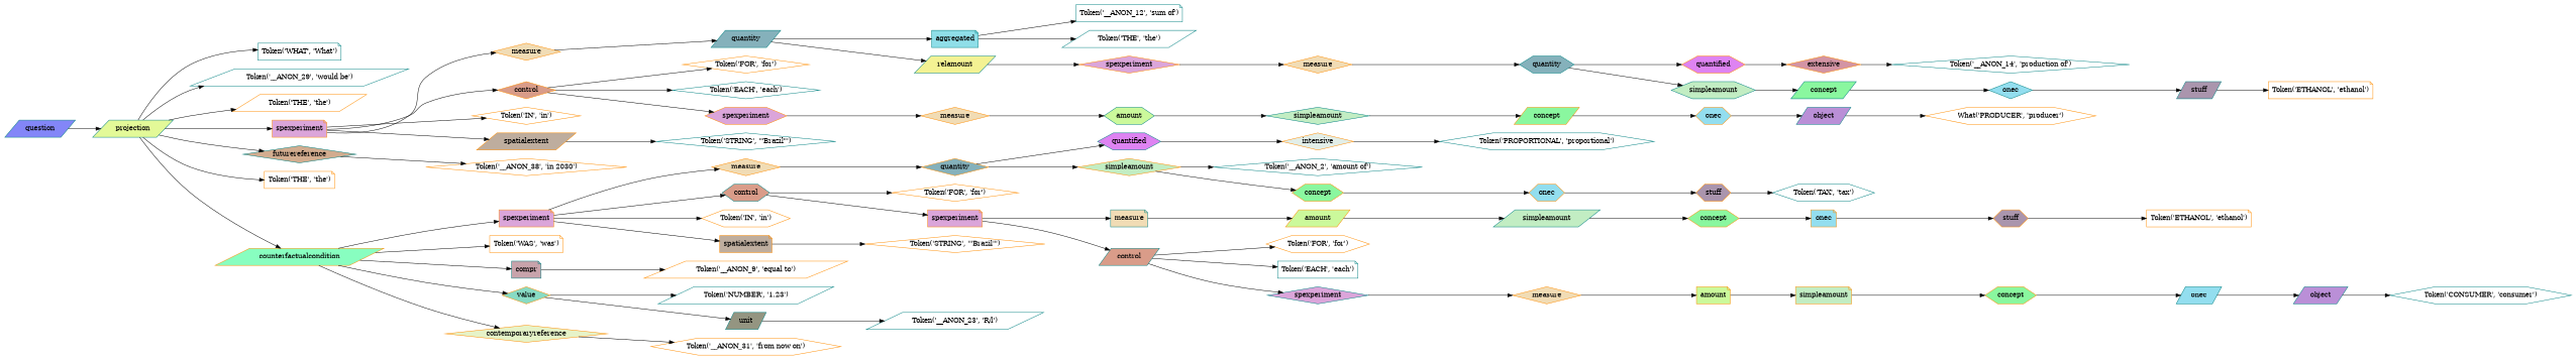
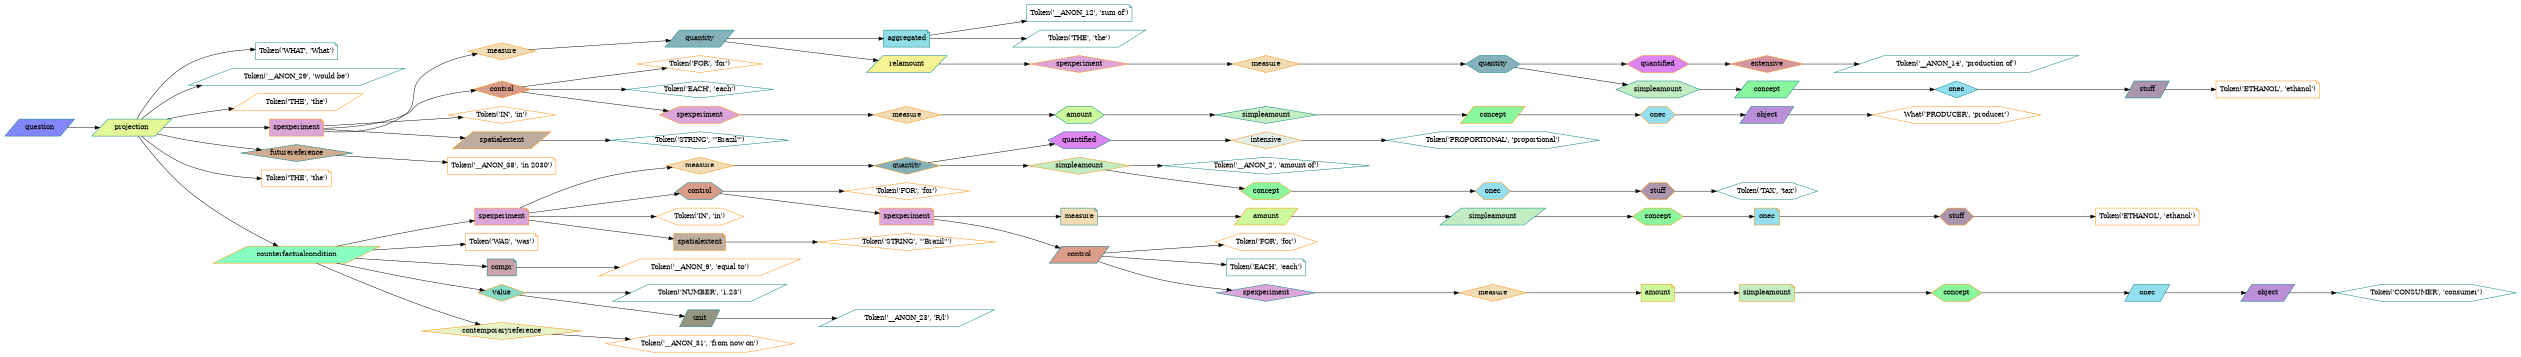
  digraph {
    rankdir=LR
    node [color=darkorange shape=diamond style=filled]
    n1 [color=teal label="Token('WHAT', 'What')" shape=note style=""]
    n2 [color=teal label="Token('__ANON_29', 'would be')" shape=parallelogram style=""]
    n3 [label="Token('THE', 'the')" shape=parallelogram style=""]
    n4 [color=teal label="Token('__ANON_12', 'sum of')" shape=note style=""]
    n5 [color=teal label="Token('THE', 'the')" shape=parallelogram style=""]
    n6 [color=teal fillcolor="#8fdee8" label=aggregated shape=note]
-   n7 [color=teal label="Token('__ANON_14', 'production of')" style=""]
+   n7 [color=teal label="Token('__ANON_14', 'production of')" shape=parallelogram style=""]
    n8 [fillcolor="#d394a4" label=extensive]
    n9 [fillcolor="#de83f2" label=quantified shape=hexagon]
    n10 [label="Token('ETHANOL', 'ethanol')" shape=note style=""]
    n11 [color=teal fillcolor="#aa95ad" label=stuff shape=parallelogram]
    n12 [color=teal fillcolor="#93deef" label=onec]
    n13 [color=teal fillcolor="#8af79f" label=concept shape=parallelogram]
    n14 [color=teal fillcolor="#c2edc3" label=simpleamount shape=hexagon]
    n15 [color=teal fillcolor="#85b1bb" label=quantity shape=hexagon]
    n16 [fillcolor="#f1dcb5" label=measure]
    n17 [fillcolor="#dba5da" label=spexperiment]
    n18 [color=teal fillcolor="#f4f293" label=relamount shape=parallelogram]
    n19 [color=teal fillcolor="#85b1bb" label=quantity shape=parallelogram]
    n20 [fillcolor="#f1dcb5" label=measure]
    n21 [label="Token('FOR', 'for')" style=""]
    n22 [color=teal label="Token('EACH', 'each')" style=""]
    n23 [label="What('PRODUCER', 'producer')" shape=hexagon style=""]
    n24 [color=teal fillcolor="#ba8fd7" label=object shape=parallelogram]
    n25 [fillcolor="#93deef" label=onec shape=hexagon]
    n26 [fillcolor="#8af79f" label=concept shape=parallelogram]
    n27 [color=teal fillcolor="#c2edc3" label=simpleamount]
    n28 [color=teal fillcolor="#cbf99b" label=amount shape=hexagon]
    n29 [fillcolor="#f1dcb5" label=measure]
    n30 [fillcolor="#dba5da" label=spexperiment shape=hexagon]
    n31 [fillcolor="#d99c89" label=control]
    n32 [label="Token('IN', 'in')" style=""]
    n33 [color=teal label="Token('STRING', '\"Brazil\"')" style=""]
    n34 [fillcolor="#bead9e" label=spatialextent shape=parallelogram]
    n35 [fillcolor="#dba5da" label=spexperiment shape=note]
-   n36 [label="Token('__ANON_38', 'in 2030')" style=""]
+   n36 [label="Token('__ANON_38', 'in 2030')" shape=note style=""]
    n37 [color=teal fillcolor="#d2ac8f" label=futurereference]
    n38 [label="Token('THE', 'the')" shape=note style=""]
    n39 [color=teal label="Token('PROPORTIONAL', 'proportional')" shape=hexagon style=""]
    n40 [fillcolor="#e2eee8" label=intensive]
    n41 [color=teal fillcolor="#de83f2" label=quantified shape=hexagon]
    n42 [color=teal label="Token('__ANON_2', 'amount of')" style=""]
    n43 [color=teal label="Token('TAX', 'tax')" shape=hexagon style=""]
    n44 [fillcolor="#aa95ad" label=stuff shape=hexagon]
    n45 [fillcolor="#93deef" label=onec shape=hexagon]
    n46 [fillcolor="#8af79f" label=concept shape=hexagon]
    n47 [fillcolor="#c2edc3" label=simpleamount]
    n48 [fillcolor="#85b1bb" label=quantity]
    n49 [fillcolor="#f1dcb5" label=measure]
    n50 [label="Token('FOR', 'for')" style=""]
    n51 [label="Token('ETHANOL', 'ethanol')" shape=note style=""]
    n52 [fillcolor="#aa95ad" label=stuff shape=hexagon]
    n53 [fillcolor="#93deef" label=onec shape=note]
    n54 [fillcolor="#8af79f" label=concept shape=hexagon]
    n55 [color=teal fillcolor="#c2edc3" label=simpleamount shape=parallelogram]
    n56 [fillcolor="#cbf99b" label=amount shape=parallelogram]
    n57 [color=teal fillcolor="#f1dcb5" label=measure shape=note]
    n58 [label="Token('FOR', 'for')" shape=hexagon style=""]
    n59 [color=teal label="Token('EACH', 'each')" shape=note style=""]
    n60 [color=teal label="Token('CONSUMER', 'consumer')" shape=hexagon style=""]
    n61 [color=teal fillcolor="#ba8fd7" label=object shape=parallelogram]
    n62 [color=teal fillcolor="#93deef" label=onec shape=parallelogram]
    n63 [fillcolor="#8af79f" label=concept shape=hexagon]
    n64 [fillcolor="#c2edc3" label=simpleamount shape=note]
    n65 [fillcolor="#cbf99b" label=amount shape=note]
    n66 [fillcolor="#f1dcb5" label=measure]
    n67 [color=teal fillcolor="#dba5da" label=spexperiment]
    n68 [color=teal fillcolor="#d99c89" label=control shape=parallelogram]
    n69 [fillcolor="#dba5da" label=spexperiment shape=note]
    n70 [color=teal fillcolor="#d99c89" label=control shape=hexagon]
    n71 [label="Token('IN', 'in')" shape=hexagon style=""]
    n72 [label="Token('STRING', '\"Brazil\"')" style=""]
    n73 [fillcolor="#bead9e" label=spatialextent shape=note]
    n74 [fillcolor="#dba5da" label=spexperiment shape=note]
    n75 [label="Token('WAS', 'was')" shape=note style=""]
    n76 [label="Token('__ANON_9', 'equal to')" shape=parallelogram style=""]
    n77 [color=teal fillcolor="#c8a3ab" label=compr shape=note]
    n78 [color=teal label="Token('NUMBER', '1.23')" shape=parallelogram style=""]
    n79 [color=teal label="Token('__ANON_23', 'R/l')" shape=parallelogram style=""]
    n80 [color=teal fillcolor="#949581" label=unit shape=parallelogram]
    n81 [fillcolor="#88dbc4" label=value]
    n82 [label="Token('__ANON_31', 'from now on')" shape=hexagon style=""]
    n83 [fillcolor="#e6f3c8" label=contemporaryreference]
    n84 [fillcolor="#88fec0" label=counterfactualcondition shape=parallelogram]
    n85 [color=teal fillcolor="#e3f998" label=projection shape=parallelogram]
    n86 [color=teal fillcolor="#8386f8" label=question shape=parallelogram]
    n6 -> n4
    n6 -> n5
    n8 -> n7
    n9 -> n8
    n11 -> n10
    n12 -> n11
    n13 -> n12
    n14 -> n13
    n15 -> n9
    n15 -> n14
    n16 -> n15
    n17 -> n16
    n18 -> n17
    n19 -> n6
    n19 -> n18
    n20 -> n19
    n24 -> n23
    n25 -> n24
    n26 -> n25
    n27 -> n26
    n28 -> n27
    n29 -> n28
    n30 -> n29
    n31 -> n21
    n31 -> n22
    n31 -> n30
    n34 -> n33
    n35 -> n20
    n35 -> n31
    n35 -> n32
    n35 -> n34
    n37 -> n36
    n40 -> n39
    n41 -> n40
    n44 -> n43
    n45 -> n44
    n46 -> n45
    n47 -> n42
    n47 -> n46
    n48 -> n41
    n48 -> n47
    n49 -> n48
    n52 -> n51
    n53 -> n52
    n54 -> n53
    n55 -> n54
    n56 -> n55
    n57 -> n56
    n61 -> n60
    n62 -> n61
    n63 -> n62
    n64 -> n63
    n65 -> n64
    n66 -> n65
    n67 -> n66
    n68 -> n58
    n68 -> n59
    n68 -> n67
    n69 -> n57
    n69 -> n68
    n70 -> n50
    n70 -> n69
    n73 -> n72
    n74 -> n49
    n74 -> n70
    n74 -> n71
    n74 -> n73
    n77 -> n76
    n80 -> n79
    n81 -> n78
    n81 -> n80
    n83 -> n82
    n84 -> n74
    n84 -> n75
    n84 -> n77
    n84 -> n81
    n84 -> n83
    n85 -> n1
    n85 -> n2
    n85 -> n3
    n85 -> n35
    n85 -> n37
    n85 -> n38
    n85 -> n84
    n86 -> n85
  }
